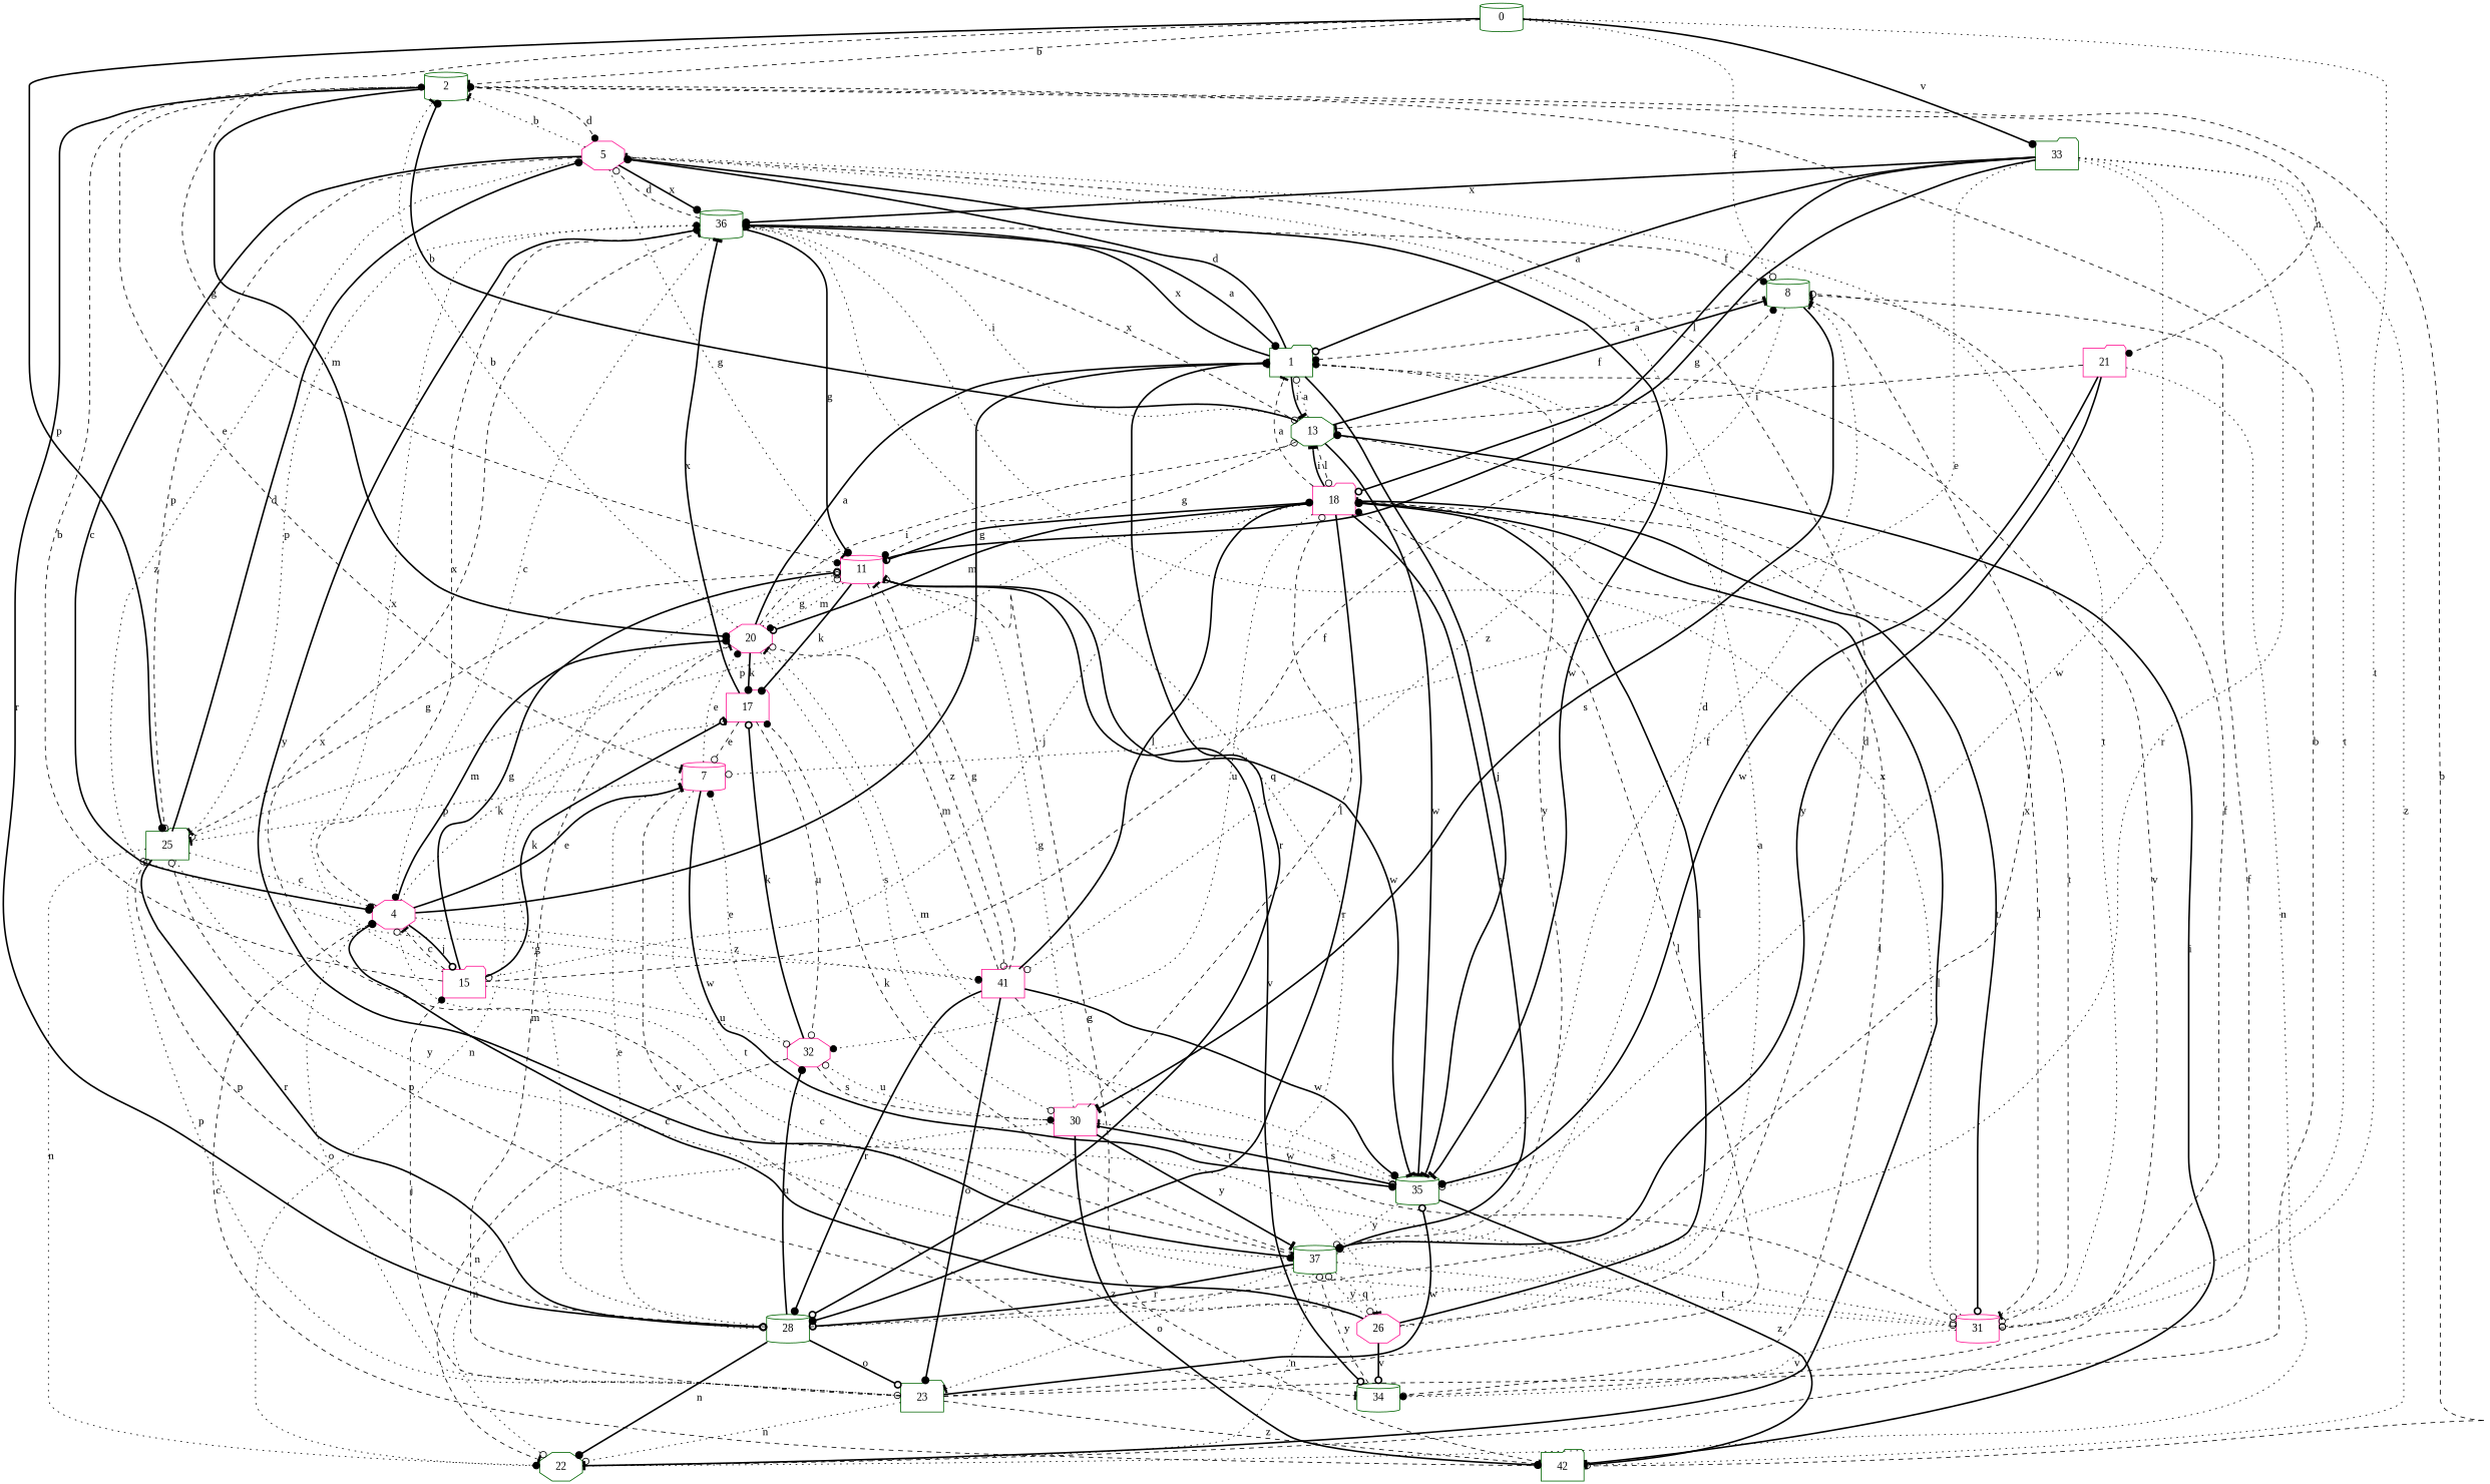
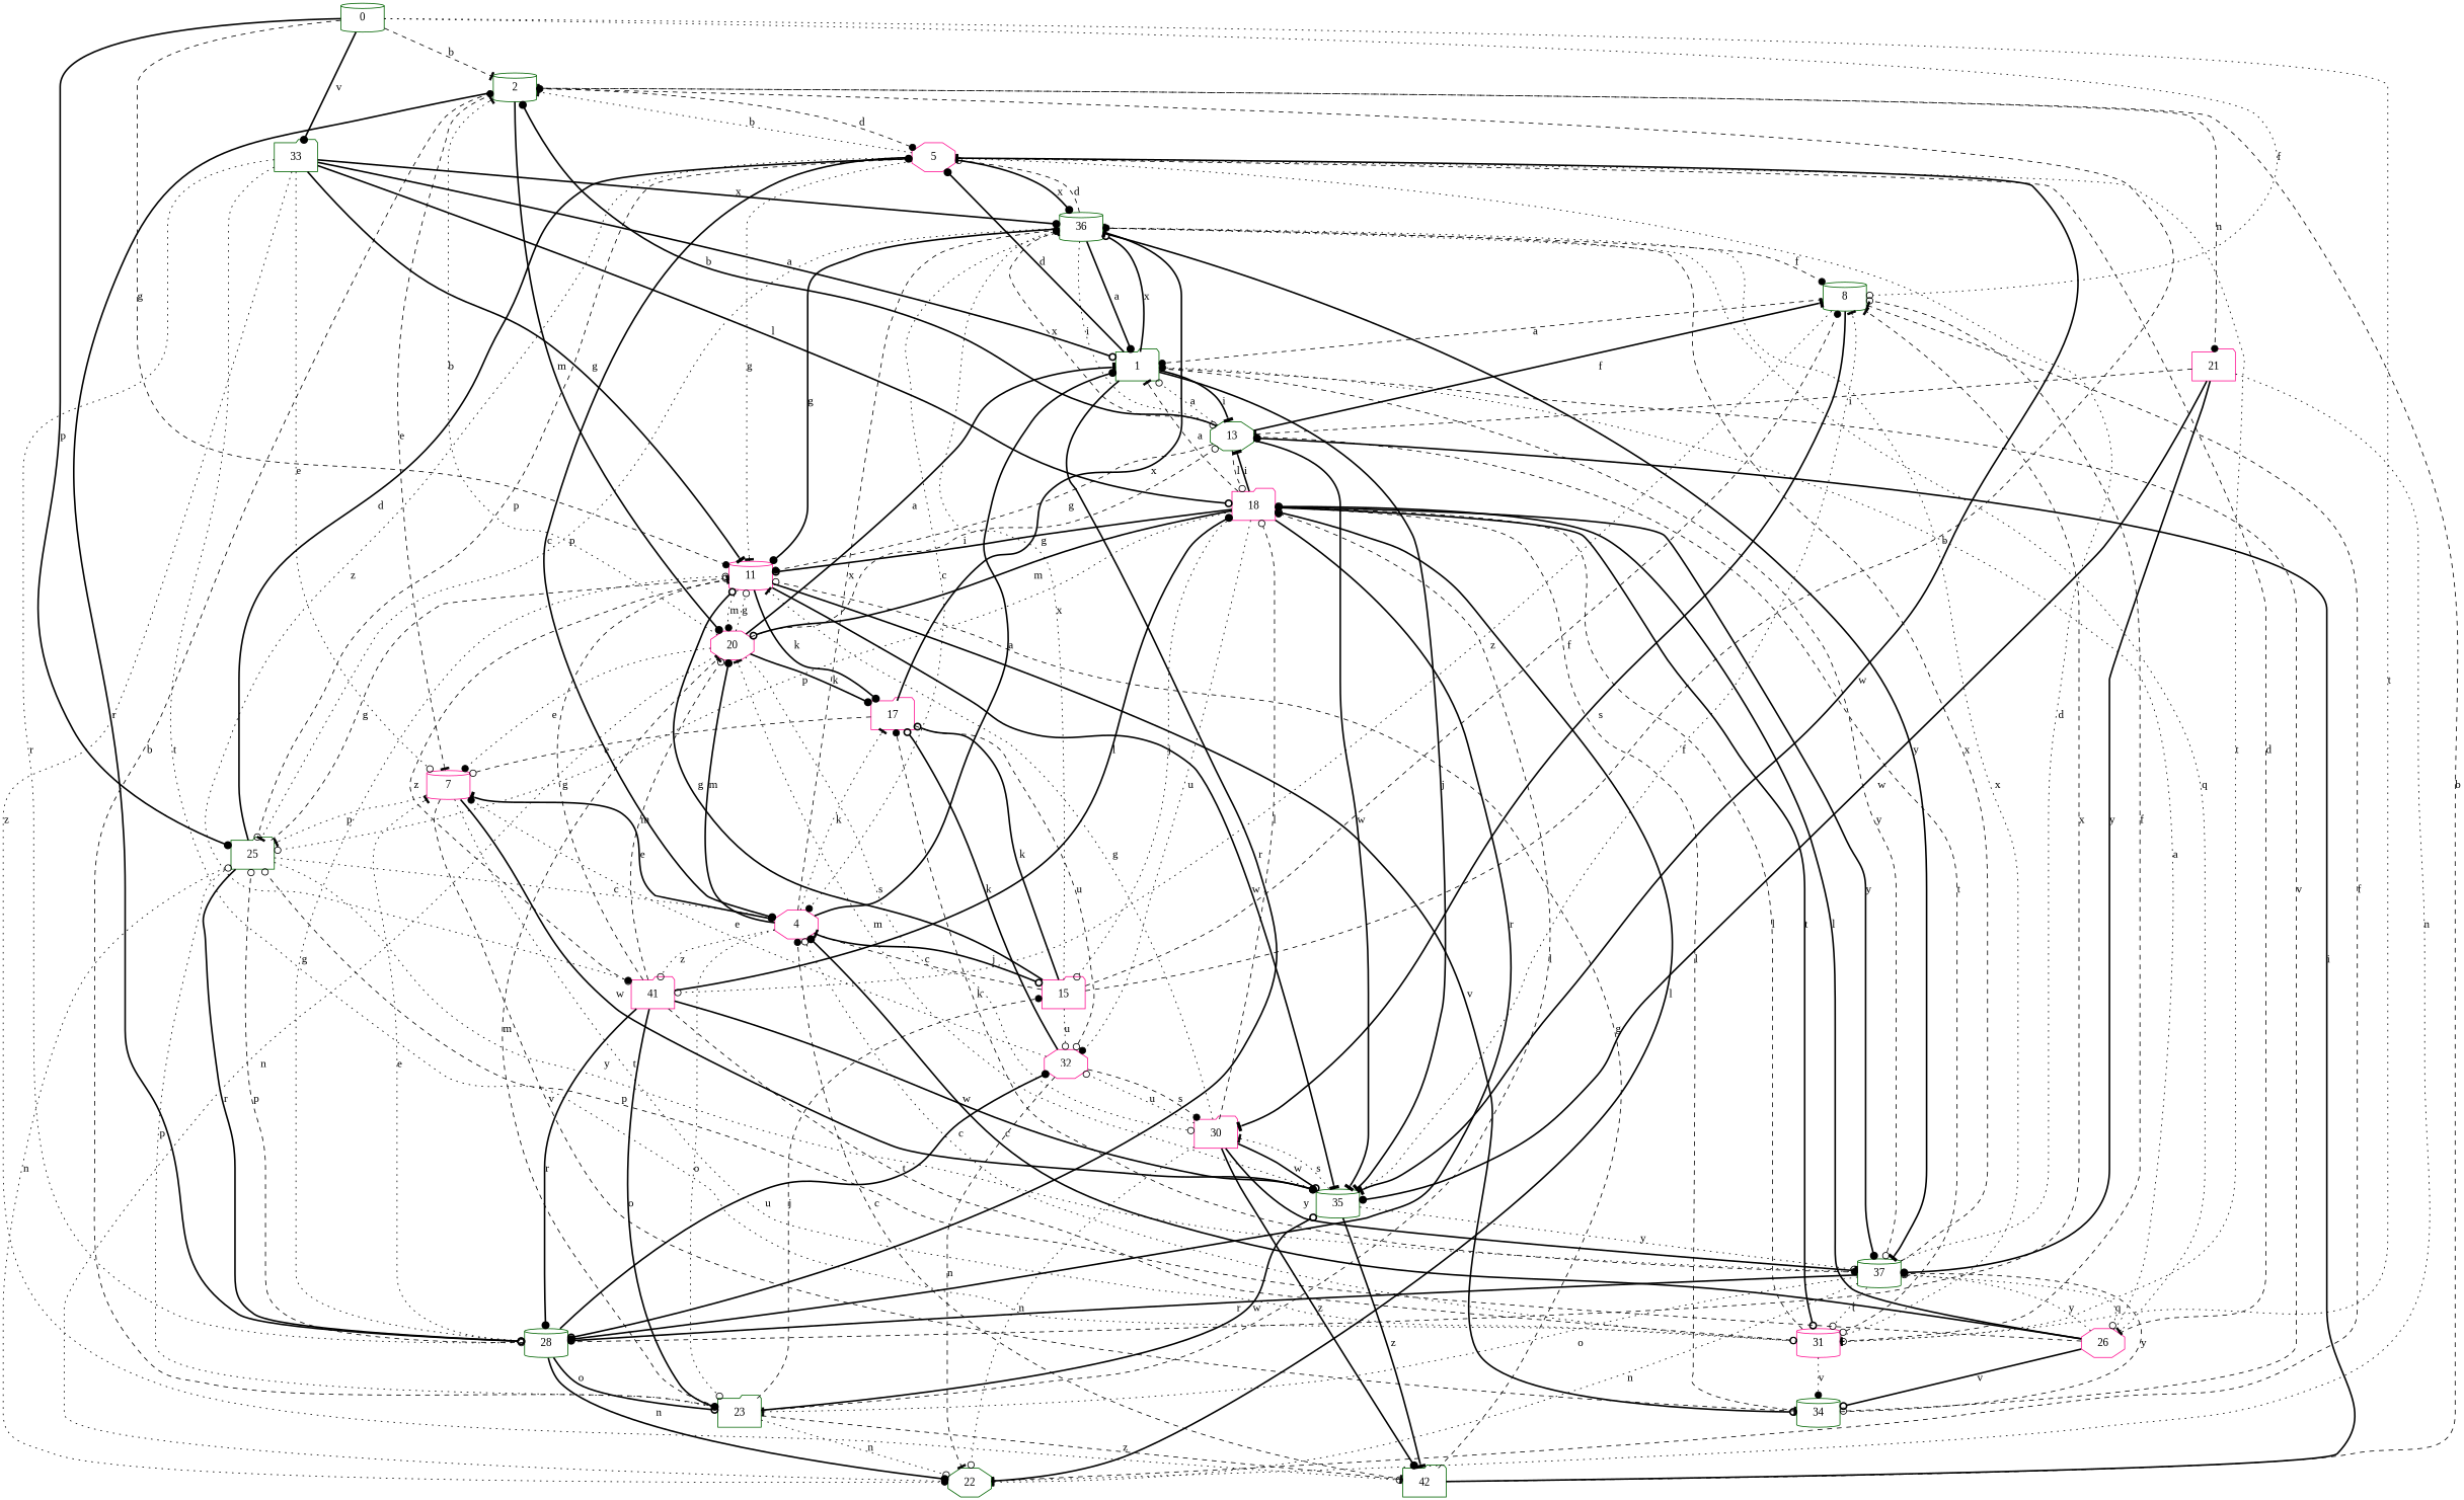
  strict digraph {
    fontname="Liberation Serif"
    node [color=darkgreen fontname="Liberation Serif" shape=cylinder]
    edge [arrowhead=odot fontname="Liberation Serif" style=bold]
    0
    2
    8
    11 [color=deeppink]
    25 [shape=folder]
    31 [color=deeppink]
    33 [shape=folder]
    5 [color=deeppink shape=octagon]
    28
    7 [color=deeppink]
    20 [color=deeppink shape=octagon]
    21 [color=deeppink shape=folder]
    1 [shape=folder]
    41 [color=deeppink shape=folder]
    30 [color=deeppink shape=folder]
    34
    35
    17 [color=deeppink shape=folder]
    37
    4 [color=deeppink shape=octagon]
    22 [shape=octagon]
    36
    18 [color=deeppink shape=folder]
    42 [shape=folder]
    13 [shape=octagon]
    23 [shape=folder]
    32 [color=deeppink shape=octagon]
    26 [color=deeppink shape=octagon]
    15 [color=deeppink shape=folder]
    0 -> 2 [arrowhead=tee label=b style=dashed]
    0 -> 8 [label=f style=dotted]
    0 -> 11 [arrowhead=dot label=g style=dashed]
    0 -> 25 [arrowhead=dot label=p]
    0 -> 31 [label=t style=dotted]
    0 -> 33 [arrowhead=dot label=v]
    2 -> 5 [arrowhead=dot label=d style=dashed]
    2 -> 28 [label=r]
    2 -> 7 [arrowhead=tee label=e style=dashed]
    2 -> 20 [arrowhead=dot label=m]
    2 -> 21 [arrowhead=dot label=n style=dashed]
    8 -> 1 [arrowhead=dot label=a style=dashed]
    8 -> 41 [label=z style=dotted]
    8 -> 30 [arrowhead=tee label=s]
    11 -> 20 [arrowhead=dot label=m style=dotted]
    11 -> 41 [label=z style=dashed]
    11 -> 34 [label=v]
    11 -> 35 [arrowhead=tee label=w]
    11 -> 17 [arrowhead=dot label=k]
    25 -> 11 [label=g style=dashed]
    25 -> 5 [arrowhead=dot label=d]
    25 -> 28 [label=r]
    25 -> 37 [arrowhead=dot label=y style=dotted]
    25 -> 4 [arrowhead=dot label=c style=dotted]
    25 -> 22 [arrowhead=dot label=n style=dotted]
    31 -> 8 [label=f style=dashed]
    31 -> 34 [arrowhead=dot label=v style=dotted]
    31 -> 4 [label=c style=dotted]
    31 -> 36 [arrowhead=dot label=x style=dotted]
    31 -> 18 [arrowhead=dot label=l style=dashed]
    33 -> 11 [arrowhead=tee label=g]
    33 -> 31 [label=t style=dotted]
    33 -> 28 [label=r style=dotted]
    33 -> 7 [label=e style=dotted]
    33 -> 1 [label=a]
-   33 -> 35 [label=w style=dotted]
    33 -> 36 [arrowhead=dot label=x]
    33 -> 18 [label=l]
    33 -> 42 [label=z style=dotted]
    5 -> 2 [arrowhead=tee label=b style=dotted]
    5 -> 11 [arrowhead=tee label=g style=dotted]
    5 -> 25 [label=p style=dashed]
    5 -> 31 [arrowhead=tee label=t style=dotted]
    5 -> 41 [arrowhead=dot label=z style=dotted]
    5 -> 35 [arrowhead=tee label=w]
    5 -> 4 [arrowhead=dot label=c]
    5 -> 36 [arrowhead=dot label=x]
    28 -> 8 [arrowhead=tee label=x style=dashed]
    28 -> 11 [label=g style=dotted]
    28 -> 25 [label=p style=dashed]
    28 -> 7 [arrowhead=tee label=e style=dotted]
    28 -> 22 [arrowhead=dot label=n]
    28 -> 23 [label=o]
    28 -> 32 [arrowhead=dot label=u]
    7 -> 25 [arrowhead=tee label=p style=dotted]
    7 -> 31 [label=t style=dotted]
    7 -> 34 [arrowhead=tee label=v style=dashed]
    7 -> 35 [arrowhead=dot label=w]
    20 -> 2 [arrowhead=tee label=b style=dotted]
    20 -> 11 [label=g style=dotted]
-   7 -> 20 [arrowhead=dot label=e style=dotted]
+   20 -> 7 [arrowhead=dot label=e style=dotted]
    20 -> 1 [arrowhead=tee label=a]
    20 -> 30 [label=s style=dotted]
    20 -> 17 [arrowhead=dot label=k]
    20 -> 22 [label=n style=dotted]
    20 -> 13 [label=i style=dashed]
    21 -> 35 [arrowhead=dot label=w]
    21 -> 37 [arrowhead=dot label=y]
    21 -> 22 [arrowhead=tee label=n style=dotted]
    21 -> 13 [arrowhead=tee label=i style=dashed]
    1 -> 5 [arrowhead=dot label=d]
    1 -> 28 [label=r]
    1 -> 34 [label=v style=dashed]
    1 -> 35 [arrowhead=tee label=j]
    1 -> 37 [label=y style=dashed]
    1 -> 36 [label=x]
    1 -> 13 [arrowhead=tee label=i]
    41 -> 11 [arrowhead=tee label=g style=dashed]
    41 -> 31 [label=t style=dashed]
    41 -> 28 [arrowhead=dot label=r]
    41 -> 20 [label=m style=dashed]
    41 -> 35 [arrowhead=dot label=w]
    41 -> 18 [arrowhead=dot label=l]
    41 -> 23 [arrowhead=dot label=o]
    30 -> 11 [arrowhead=tee label=g style=dotted]
    30 -> 35 [label=w]
    30 -> 37 [arrowhead=tee label=y]
    30 -> 22 [label=n style=dotted]
    30 -> 18 [label=l style=dashed]
    30 -> 42 [arrowhead=dot label=z]
    30 -> 32 [label=u style=dotted]
    34 -> 37 [label=y style=dashed]
    34 -> 18 [arrowhead=tee label=l style=dashed]
    35 -> 8 [arrowhead=tee label=f style=dotted]
    35 -> 20 [arrowhead=tee label=m style=dotted]
    35 -> 30 [arrowhead=tee label=s style=dotted]
    35 -> 37 [label=y style=dotted]
    35 -> 42 [arrowhead=tee label=z]
    17 -> 7 [label=e style=dashed]
    17 -> 36 [arrowhead=tee label=x]
    17 -> 32 [label=u style=dashed]
    37 -> 31 [label=t style=dotted]
    37 -> 5 [arrowhead=tee label=d style=dotted]
    37 -> 28 [label=r]
    37 -> 17 [arrowhead=dot label=k style=dashed]
    37 -> 22 [arrowhead=tee label=n style=dotted]
    37 -> 36 [arrowhead=tee label=x style=dashed]
    37 -> 23 [arrowhead=tee label=o style=dotted]
    37 -> 26 [label=q style=dotted]
    4 -> 7 [arrowhead=tee label=e]
    4 -> 20 [arrowhead=dot label=m]
    4 -> 1 [arrowhead=dot label=a]
    4 -> 41 [label=z style=dotted]
    4 -> 17 [arrowhead=tee label=k style=dotted]
    4 -> 36 [arrowhead=dot label=x style=dashed]
    4 -> 23 [label=o style=dotted]
    4 -> 15 [label=j]
    22 -> 8 [arrowhead=tee label=f style=dashed]
    22 -> 18 [label=l]
    36 -> 8 [arrowhead=dot label=f style=dashed]
    36 -> 11 [arrowhead=dot label=g]
    36 -> 25 [arrowhead=tee label=p style=dotted]
    36 -> 5 [label=d style=dashed]
    36 -> 1 [arrowhead=dot label=a]
    36 -> 37 [arrowhead=tee label=y]
    36 -> 4 [arrowhead=dot label=c style=dotted]
    36 -> 13 [label=i style=dotted]
    36 -> 26 [arrowhead=tee label=q style=dotted]
    18 -> 11 [label=g]
    18 -> 25 [label=p style=dotted]
    18 -> 31 [label=t]
    18 -> 28 [arrowhead=dot label=r]
    18 -> 20 [label=m]
    18 -> 1 [arrowhead=tee label=a style=dashed]
    18 -> 37 [arrowhead=dot label=y]
    18 -> 13 [arrowhead=tee label=i]
    18 -> 32 [arrowhead=dot label=u style=dotted]
    18 -> 15 [label=j style=dotted]
    42 -> 2 [arrowhead=tee label=b style=dashed]
    42 -> 11 [label=g style=dashed]
    42 -> 4 [arrowhead=dot label=c style=dashed]
    42 -> 13 [arrowhead=dot label=i]
    13 -> 2 [arrowhead=dot label=b]
    13 -> 8 [arrowhead=tee label=f]
    13 -> 11 [arrowhead=dot label=g style=dashed]
    13 -> 31 [label=t style=dashed]
    13 -> 1 [label=a style=dotted]
    13 -> 35 [arrowhead=tee label=w]
    13 -> 36 [arrowhead=tee label=x style=dashed]
    13 -> 18 [label=l style=dashed]
    23 -> 2 [arrowhead=dot label=b style=dashed]
    23 -> 25 [label=p style=dotted]
    23 -> 20 [arrowhead=tee label=m style=dashed]
    23 -> 35 [label=w]
    23 -> 22 [label=n style=dotted]
    23 -> 18 [arrowhead=dot label=l style=dashed]
    23 -> 42 [arrowhead=tee label=z style=dashed]
    23 -> 15 [arrowhead=dot label=j style=dashed]
    32 -> 7 [arrowhead=dot label=e style=dotted]
    32 -> 30 [arrowhead=dot label=s style=dashed]
    32 -> 17 [label=k]
    32 -> 22 [arrowhead=tee label=n style=dashed]
    26 -> 25 [label=p style=dashed]
    26 -> 5 [arrowhead=tee label=d style=dashed]
    26 -> 1 [arrowhead=dot label=a style=dotted]
    26 -> 34 [label=v]
    26 -> 37 [label=y style=dotted]
    26 -> 4 [arrowhead=dot label=c]
    26 -> 18 [label=l]
    15 -> 2 [arrowhead=dot label=b style=dashed]
    15 -> 8 [arrowhead=dot label=f style=dashed]
    15 -> 11 [label=g]
    15 -> 17 [label=k]
    15 -> 4 [arrowhead=tee label=c style=dashed]
    15 -> 36 [arrowhead=dot label=x style=dotted]
    15 -> 32 [label=u style=dotted]
  }
